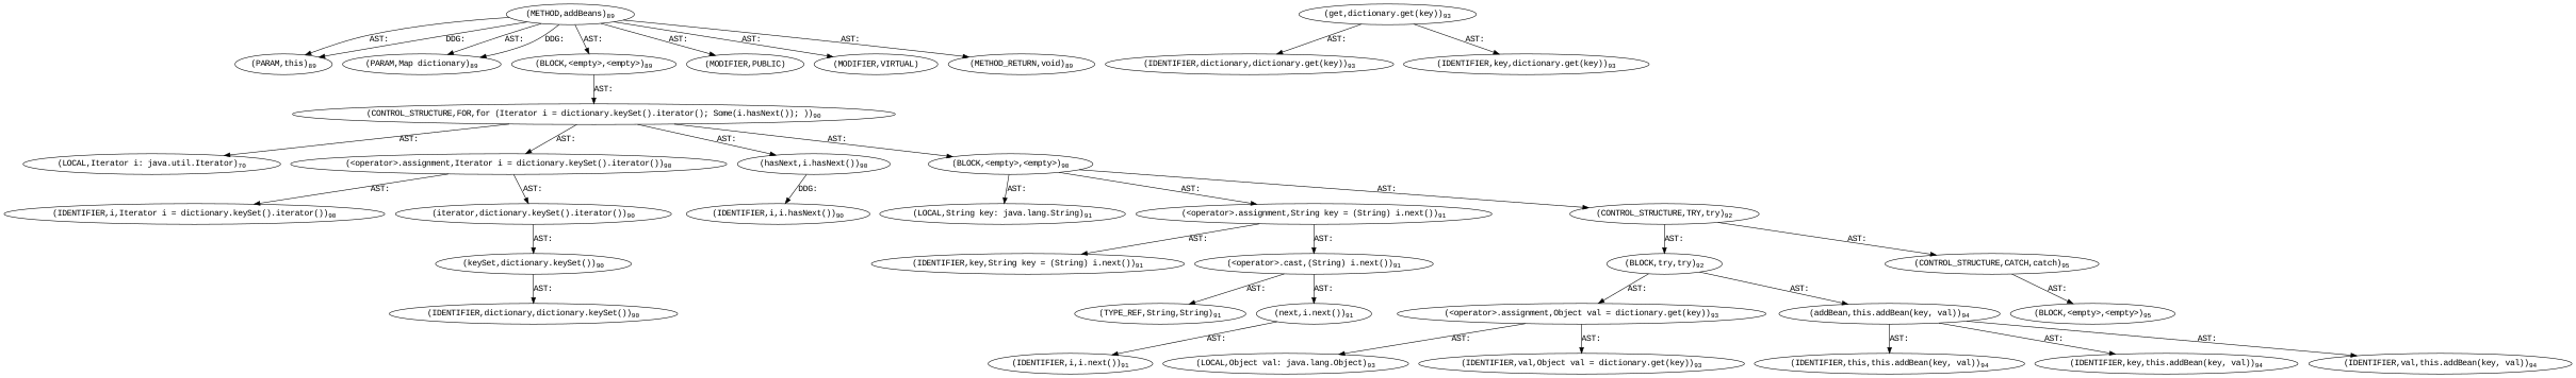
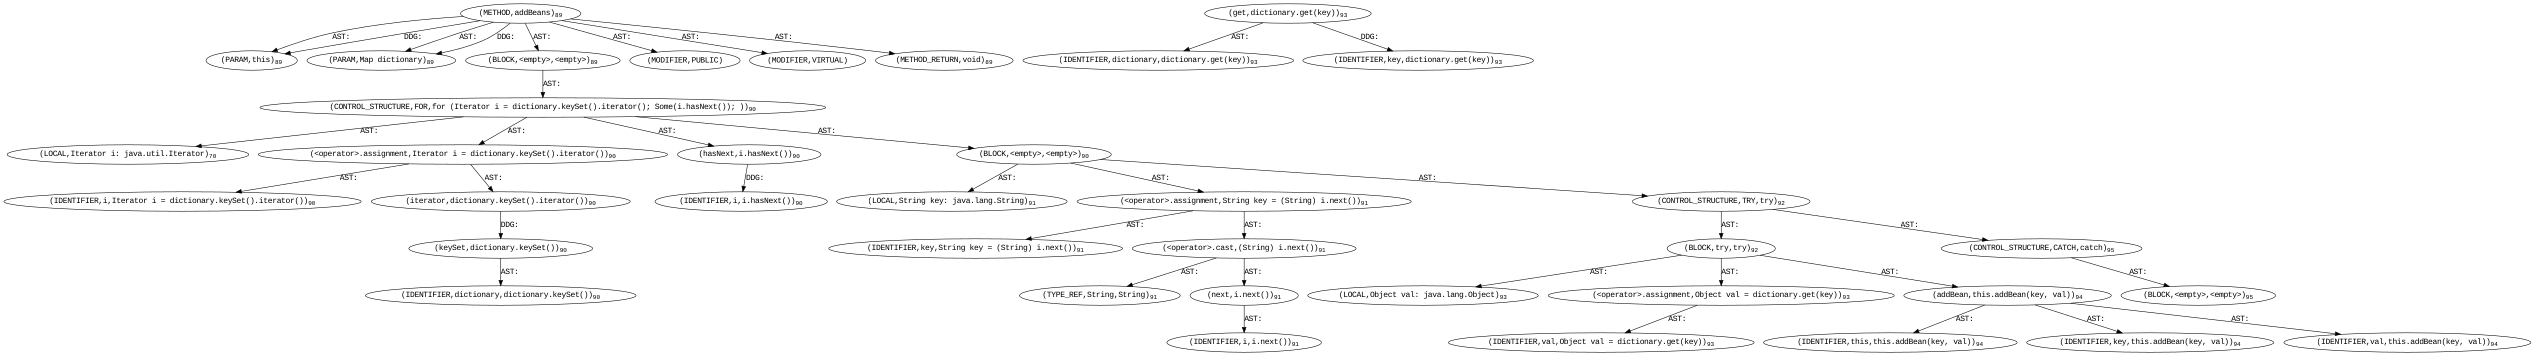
  digraph {
    fontname="Liberation Mono"
    node [fontname="Liberation Mono"]
    edge [fontname="Liberation Mono"]
    n1 [label=<(METHOD,addBeans)<SUB>89</SUB>>]
    n2 [label=<(PARAM,this)<SUB>89</SUB>>]
    n3 [label=<(PARAM,Map dictionary)<SUB>89</SUB>>]
    n4 [label=<(BLOCK,&lt;empty&gt;,&lt;empty&gt;)<SUB>89</SUB>>]
    n5 [label=<(MODIFIER,PUBLIC)>]
    n6 [label=<(MODIFIER,VIRTUAL)>]
    n7 [label=<(METHOD_RETURN,void)<SUB>89</SUB>>]
    n8 [label=<(CONTROL_STRUCTURE,FOR,for (Iterator i = dictionary.keySet().iterator(); Some(i.hasNext()); ))<SUB>90</SUB>>]
    n9 [label=<(LOCAL,Iterator i: java.util.Iterator)<SUB>70</SUB>>]
    n10 [label=<(&lt;operator&gt;.assignment,Iterator i = dictionary.keySet().iterator())<SUB>90</SUB>>]
    n11 [label=<(hasNext,i.hasNext())<SUB>90</SUB>>]
    n12 [label=<(BLOCK,&lt;empty&gt;,&lt;empty&gt;)<SUB>90</SUB>>]
    n13 [label=<(IDENTIFIER,i,Iterator i = dictionary.keySet().iterator())<SUB>90</SUB>>]
    n14 [label=<(iterator,dictionary.keySet().iterator())<SUB>90</SUB>>]
    n15 [label=<(IDENTIFIER,i,i.hasNext())<SUB>90</SUB>>]
    n16 [label=<(LOCAL,String key: java.lang.String)<SUB>91</SUB>>]
    n17 [label=<(&lt;operator&gt;.assignment,String key = (String) i.next())<SUB>91</SUB>>]
    n18 [label=<(CONTROL_STRUCTURE,TRY,try)<SUB>92</SUB>>]
    n19 [label=<(keySet,dictionary.keySet())<SUB>90</SUB>>]
    n20 [label=<(IDENTIFIER,dictionary,dictionary.keySet())<SUB>90</SUB>>]
    n21 [label=<(IDENTIFIER,key,String key = (String) i.next())<SUB>91</SUB>>]
    n22 [label=<(&lt;operator&gt;.cast,(String) i.next())<SUB>91</SUB>>]
    n23 [label=<(BLOCK,try,try)<SUB>92</SUB>>]
    n24 [label=<(CONTROL_STRUCTURE,CATCH,catch)<SUB>95</SUB>>]
    n25 [label=<(TYPE_REF,String,String)<SUB>91</SUB>>]
    n26 [label=<(next,i.next())<SUB>91</SUB>>]
    n27 [label=<(IDENTIFIER,i,i.next())<SUB>91</SUB>>]
    n28 [label=<(LOCAL,Object val: java.lang.Object)<SUB>93</SUB>>]
    n29 [label=<(&lt;operator&gt;.assignment,Object val = dictionary.get(key))<SUB>93</SUB>>]
    n30 [label=<(addBean,this.addBean(key, val))<SUB>94</SUB>>]
    n31 [label=<(BLOCK,&lt;empty&gt;,&lt;empty&gt;)<SUB>95</SUB>>]
    n32 [label=<(IDENTIFIER,val,Object val = dictionary.get(key))<SUB>93</SUB>>]
    n33 [label=<(IDENTIFIER,this,this.addBean(key, val))<SUB>94</SUB>>]
    n34 [label=<(IDENTIFIER,key,this.addBean(key, val))<SUB>94</SUB>>]
    n35 [label=<(IDENTIFIER,val,this.addBean(key, val))<SUB>94</SUB>>]
    n36 [label=<(get,dictionary.get(key))<SUB>93</SUB>>]
    n37 [label=<(IDENTIFIER,dictionary,dictionary.get(key))<SUB>93</SUB>>]
    n38 [label=<(IDENTIFIER,key,dictionary.get(key))<SUB>93</SUB>>]
    n1 -> n2 [label="AST: "]
    n1 -> n2 [label="DDG: "]
    n1 -> n3 [label="AST: "]
    n1 -> n3 [label="DDG: "]
    n1 -> n4 [label="AST: "]
    n1 -> n5 [label="AST: "]
    n1 -> n6 [label="AST: "]
    n1 -> n7 [label="AST: "]
    n4 -> n8 [label="AST: "]
    n8 -> n9 [label="AST: "]
    n8 -> n10 [label="AST: "]
    n8 -> n11 [label="AST: "]
    n8 -> n12 [label="AST: "]
    n10 -> n13 [label="AST: "]
    n10 -> n14 [label="AST: "]
    n11 -> n15 [label="DDG: "]
    n12 -> n16 [label="AST: "]
    n12 -> n17 [label="AST: "]
    n12 -> n18 [label="AST: "]
-   n14 -> n19 [label="AST: "]
+   n14 -> n19 [label="DDG: "]
    n17 -> n21 [label="AST: "]
    n17 -> n22 [label="AST: "]
    n18 -> n23 [label="AST: "]
    n18 -> n24 [label="AST: "]
    n19 -> n20 [label="AST: "]
    n22 -> n25 [label="AST: "]
    n22 -> n26 [label="AST: "]
-   n29 -> n28 [label="AST: "]
+   n23 -> n28 [label="AST: "]
    n23 -> n29 [label="AST: "]
    n23 -> n30 [label="AST: "]
    n24 -> n31 [label="AST: "]
    n26 -> n27 [label="AST: "]
    n29 -> n32 [label="AST: "]
    n30 -> n33 [label="AST: "]
    n30 -> n34 [label="AST: "]
    n30 -> n35 [label="AST: "]
    n36 -> n37 [label="AST: "]
-   n36 -> n38 [label="AST: "]
+   n36 -> n38 [label="DDG: "]
  }
